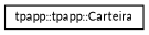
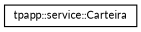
  digraph {
    rankdir=TB
    fontname=Lato
-   n1 [color=black fillcolor=white fontname=Lato fontsize=10 height=0.2 label="tpapp::tpapp::Carteira" shape=record style=filled width=0.4]
+   n1 [color=black fillcolor=white fontname=Lato fontsize=10 height=0.2 label="tpapp::service::Carteira" shape=record style=filled width=0.4]
  }
